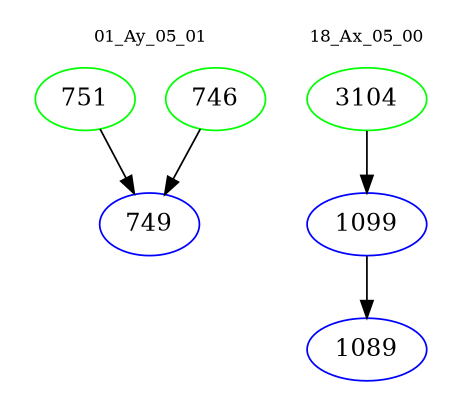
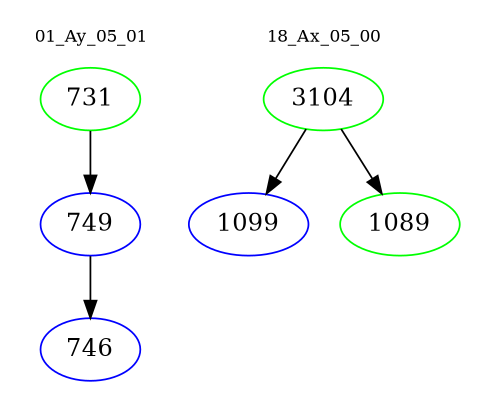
  digraph {
    node [color=green]
    edge [color=black]
-   n1 [label=746]
+   n1 [color=blue label=746]
    n2 [color=blue label=749]
-   n3 [label=751]
+   n3 [label=731]
    n4 [label=3104]
    n5 [color=blue label=1099]
-   n6 [color=blue label=1089]
+   n6 [label=1089]
    subgraph cluster_1 {
      color=white
      fontsize=10
      label="01_Ay_05_01"
      n1
      n2
      n3
    }
    subgraph cluster_2 {
      color=white
      fontsize=10
      label="18_Ax_05_00"
      n4
      n5
      n6
    }
-   n1 -> n2
+   n2 -> n1
    n3 -> n2
    n4 -> n5
-   n5 -> n6
+   n4 -> n6
  }
